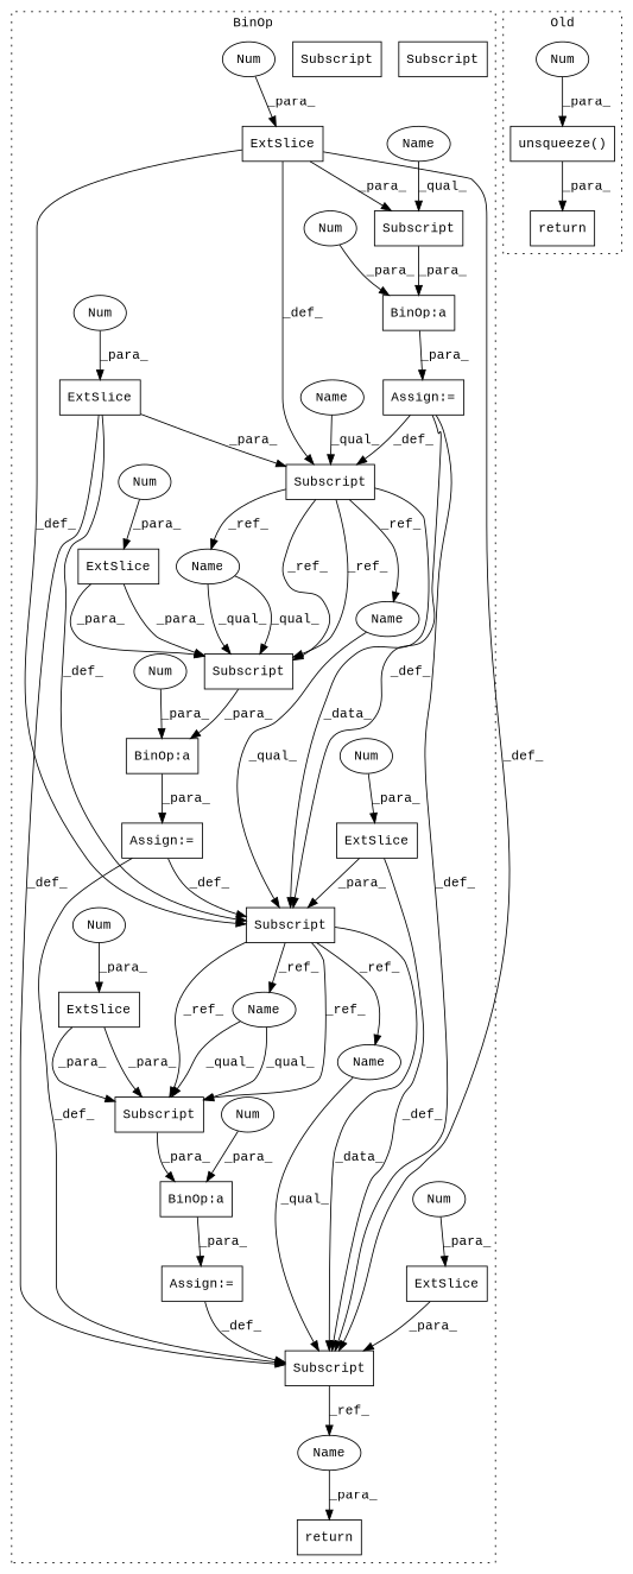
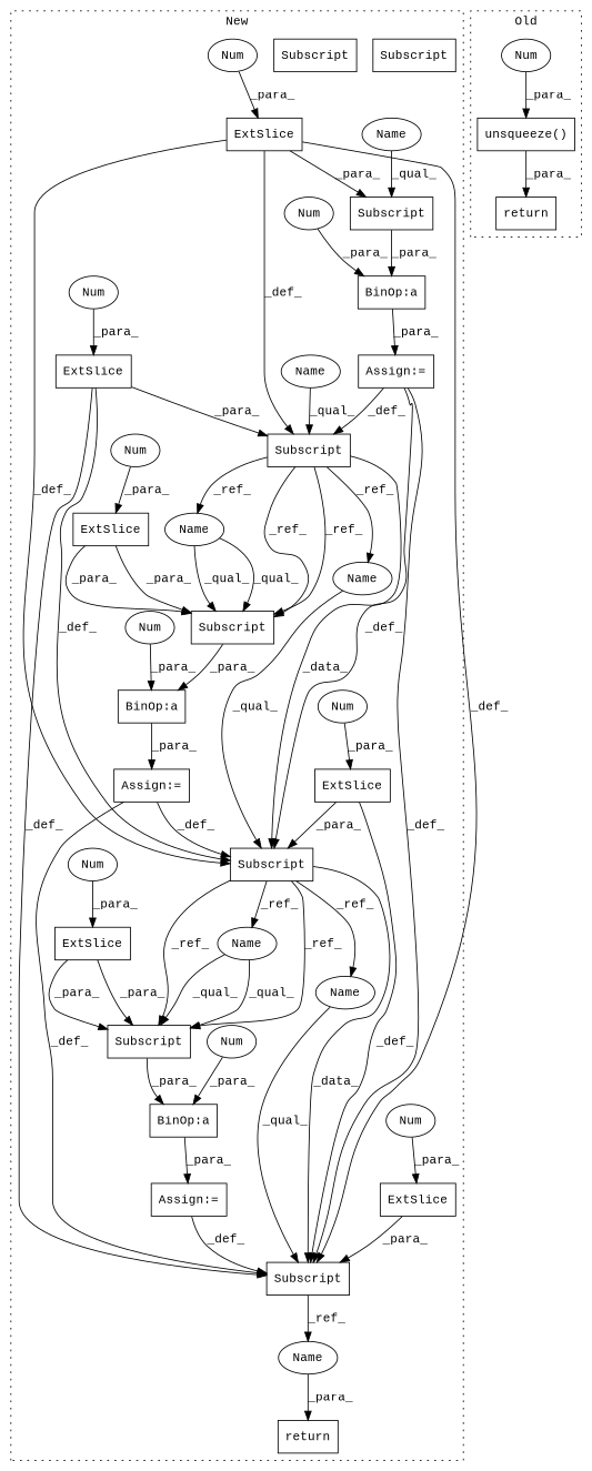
  digraph {
    fontname="Liberation Mono"
    node [a=76 l=1 s="2392,0" shape=box fontname="Liberation Mono"]
    edge [fontname="Liberation Mono"]
    n1 [a=93 l=7 label=return s=2444]
    n2 [a=68 l=3 label="Assign:=" s=2419]
    n3 [a=68 l=3 label="Assign:=" s=2389]
    n4 [a=68 l=3 label="Assign:=" s=2359]
    n5 [a=82 l=3 label="BinOp:a" s=2398]
    n6 [l=3 label=Num s=2401 shape=ellipse]
    n7 [a=82 l=3 label="BinOp:a" s=2428]
    n8 [a=82 l=3 label="BinOp:a" s=2368]
    n9 [a=63 l="6,0" label=Subscript]
    n10 [a=85 label=ExtSlice s=2362]
    n11 [a=63 l="6,0" label=Subscript s="2353,0"]
    n12 [a=63 l="6,0" label=Subscript s="2362,0"]
    n13 [a=85 label=ExtSlice s=2353]
    n14 [a=63 l="6,0" label=Subscript s="2413,0"]
    n15 [a=85 label=ExtSlice s=2413]
    n16 [a=63 l="6,0" label=Subscript s="2422,0"]
    n17 [a=85 label=ExtSlice s=2383]
    n18 [a=63 l="6,0" label=Subscript s="2383,0"]
    n19 [a=85 label=ExtSlice s=2422]
    n20 [a=85 label=ExtSlice s=2392]
    n21 [label=Num s=2417 shape=ellipse]
    n22 [label=Num s=2366 shape=ellipse]
    n23 [label=Num s=2387 shape=ellipse]
    n24 [label=Num s=2357 shape=ellipse]
    n25 [l=3 label=Num s=2371 shape=ellipse]
    n26 [label=Num s=2396 shape=ellipse]
    n27 [label=Num s=2426 shape=ellipse]
    n28 [l=3 label=Num s=2431 shape=ellipse]
    n29 [a=63 l="6,0" label=Subscript s="2422,0"]
    n30 [a=87 label=Name s=2413 shape=ellipse]
    n31 [a=87 label=Name s=2422 shape=ellipse]
    n32 [a=87 label=Name s=2353 shape=ellipse]
    n33 [a=87 label=Name s=2362 shape=ellipse]
    n34 [a=87 label=Name s=2383 shape=ellipse]
    n35 [a=87 label=Name s=2392 shape=ellipse]
    n36 [a=63 l="6,0" label=Subscript]
    n37 [a=87 label=Name s=2451 shape=ellipse]
    n38 [a=75 l="12,1" label="unsqueeze()" s="2240,2253"]
    n39 [label=Num s=2252 shape=ellipse]
    n40 [a=93 l=7 label=return s=2233]
    subgraph cluster_1 {
-     label=BinOp
+     label=New
      style=dotted
      n1
      n2
      n3
      n4
      n5
      n6
      n7
      n8
      n9
      n10
      n11
      n12
      n13
      n14
      n15
      n16
      n17
      n18
      n19
      n20
      n21
      n22
      n23
      n24
      n25
      n26
      n27
      n28
      n29
      n30
      n31
      n32
      n33
      n34
      n35
      n36
      n37
    }
    subgraph cluster_2 {
      label=Old
      style=dotted
      n38
      n39
      n40
    }
    n2 -> n14 [label=_def_]
    n3 -> n14 [label=_def_]
    n3 -> n18 [label=_def_]
    n4 -> n11 [label=_def_]
    n4 -> n14 [label=_def_]
    n4 -> n18 [label=_def_]
    n5 -> n3 [label=_para_]
    n6 -> n5 [label=_para_]
    n7 -> n2 [label=_para_]
    n8 -> n4 [label=_para_]
    n10 -> n11 [label=_def_]
    n10 -> n12 [label=_para_]
    n10 -> n14 [label=_def_]
    n10 -> n18 [label=_def_]
    n11 -> n18 [label=_data_]
    n11 -> n34 [label=_ref_]
    n11 -> n35 [label=_ref_]
    n11 -> n36 [label=_ref_]
    n11 -> n36 [label=_ref_]
    n12 -> n8 [label=_para_]
    n13 -> n11 [label=_para_]
    n13 -> n14 [label=_def_]
    n13 -> n18 [label=_def_]
    n14 -> n37 [label=_ref_]
    n15 -> n14 [label=_para_]
    n17 -> n14 [label=_def_]
    n17 -> n18 [label=_para_]
    n18 -> n14 [label=_data_]
    n18 -> n29 [label=_ref_]
    n18 -> n29 [label=_ref_]
    n18 -> n30 [label=_ref_]
    n18 -> n31 [label=_ref_]
    n19 -> n29 [label=_para_]
    n19 -> n29 [label=_para_]
    n20 -> n36 [label=_para_]
    n20 -> n36 [label=_para_]
    n21 -> n15 [label=_para_]
    n22 -> n10 [label=_para_]
    n23 -> n17 [label=_para_]
    n24 -> n13 [label=_para_]
    n25 -> n8 [label=_para_]
    n26 -> n20 [label=_para_]
    n27 -> n19 [label=_para_]
    n28 -> n7 [label=_para_]
    n29 -> n7 [label=_para_]
    n30 -> n14 [label=_qual_]
    n31 -> n29 [label=_qual_]
    n31 -> n29 [label=_qual_]
    n32 -> n11 [label=_qual_]
    n33 -> n12 [label=_qual_]
    n34 -> n18 [label=_qual_]
    n35 -> n36 [label=_qual_]
    n35 -> n36 [label=_qual_]
    n36 -> n5 [label=_para_]
    n37 -> n1 [label=_para_]
    n38 -> n40 [label=_para_]
    n39 -> n38 [label=_para_]
  }
